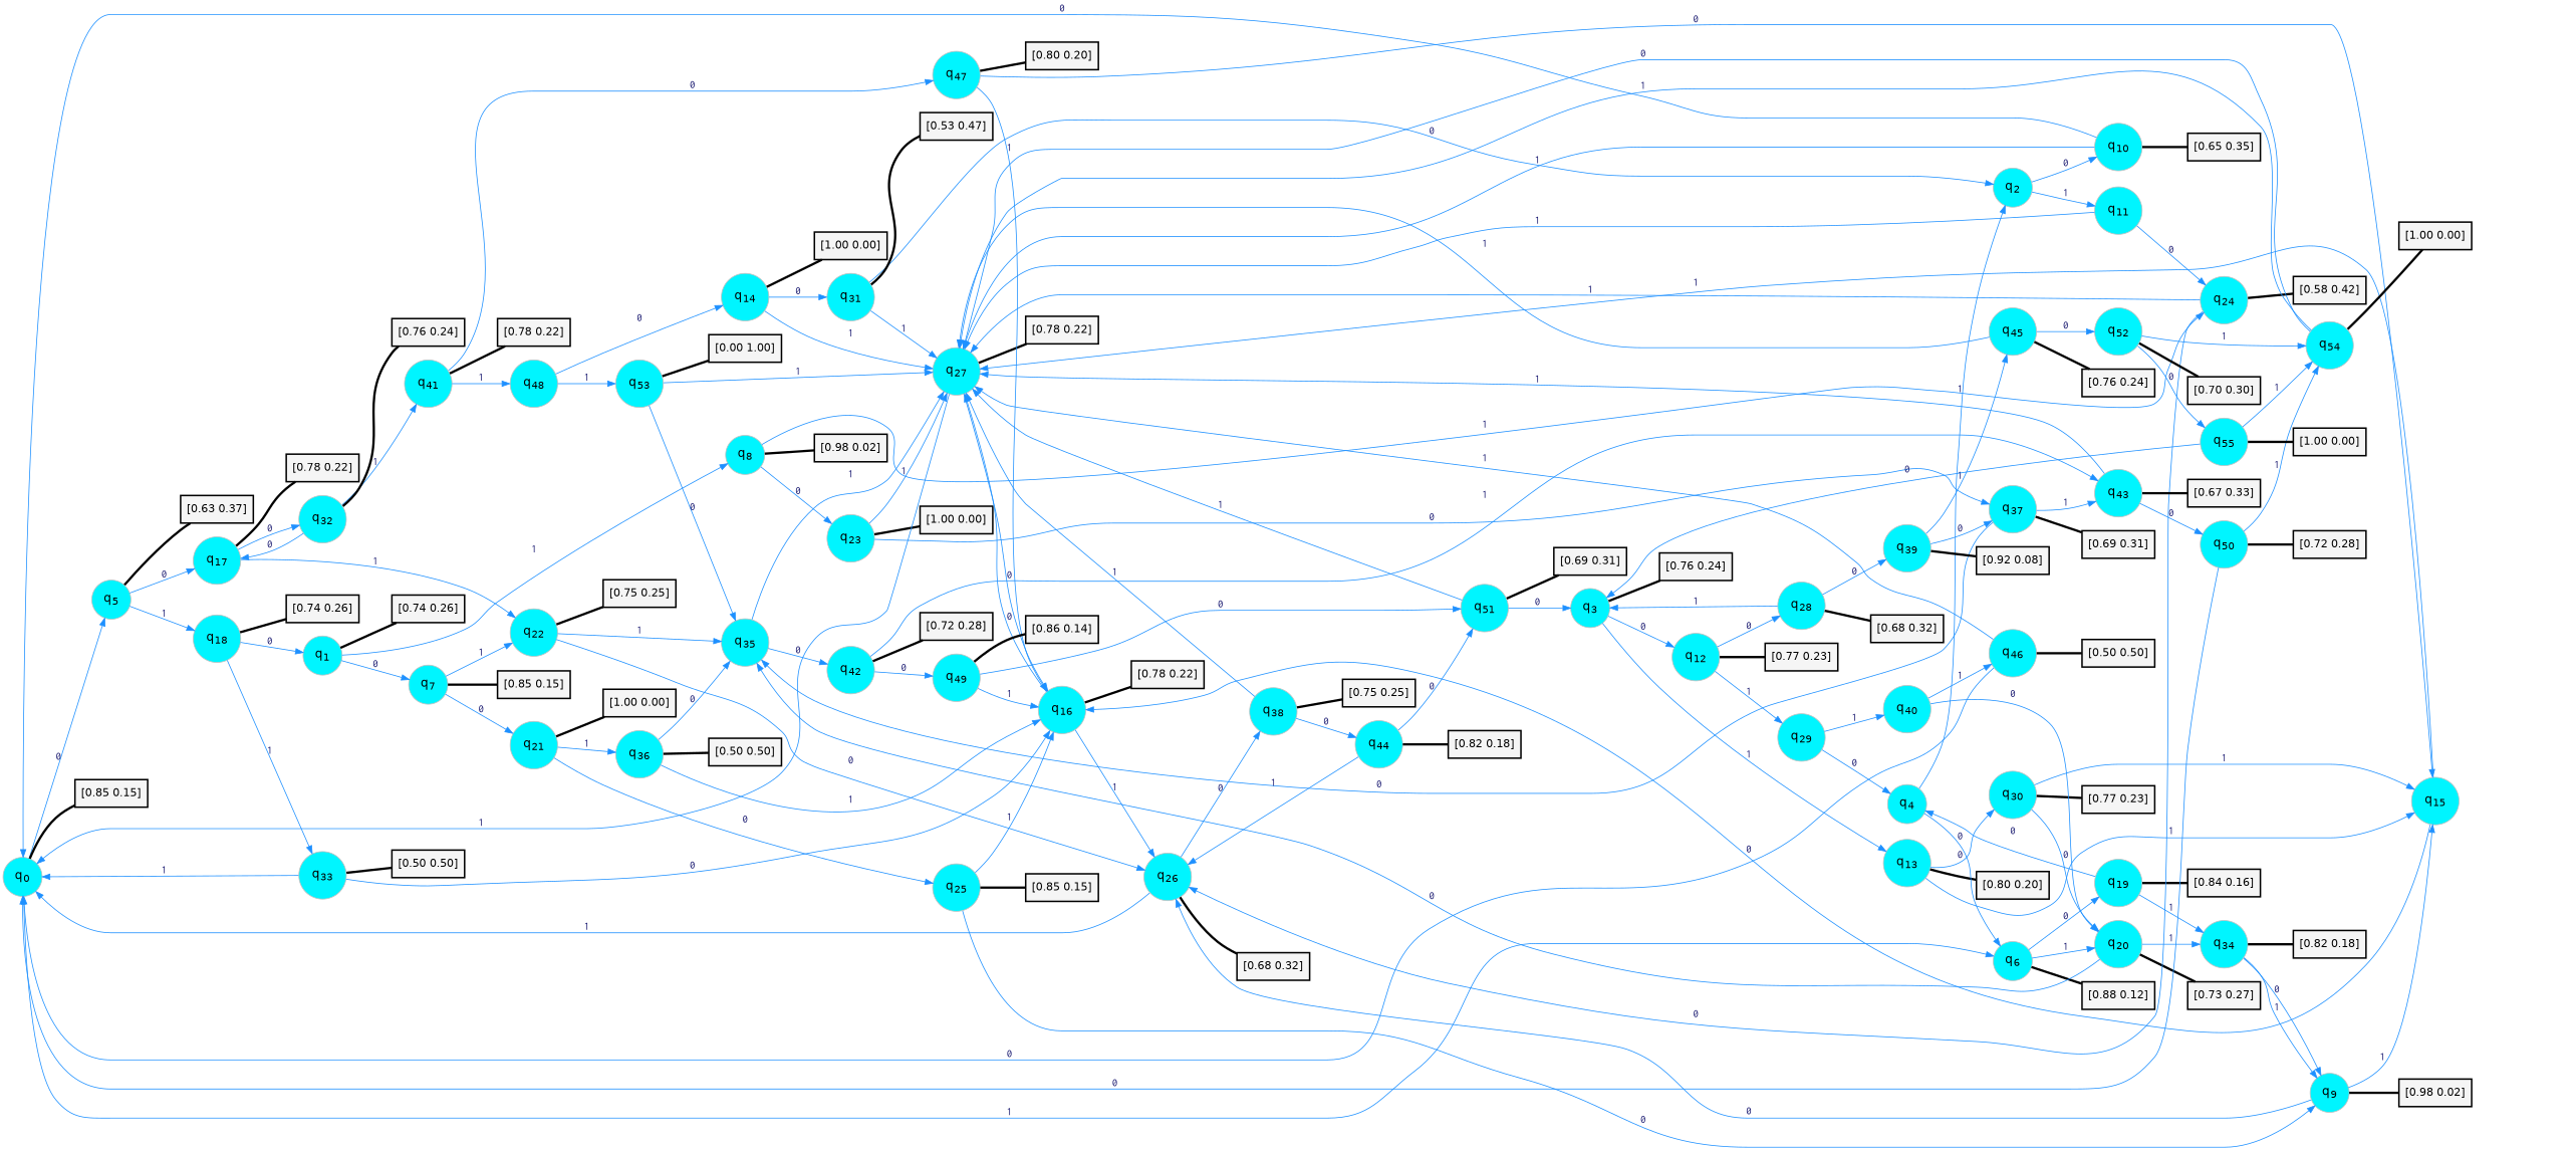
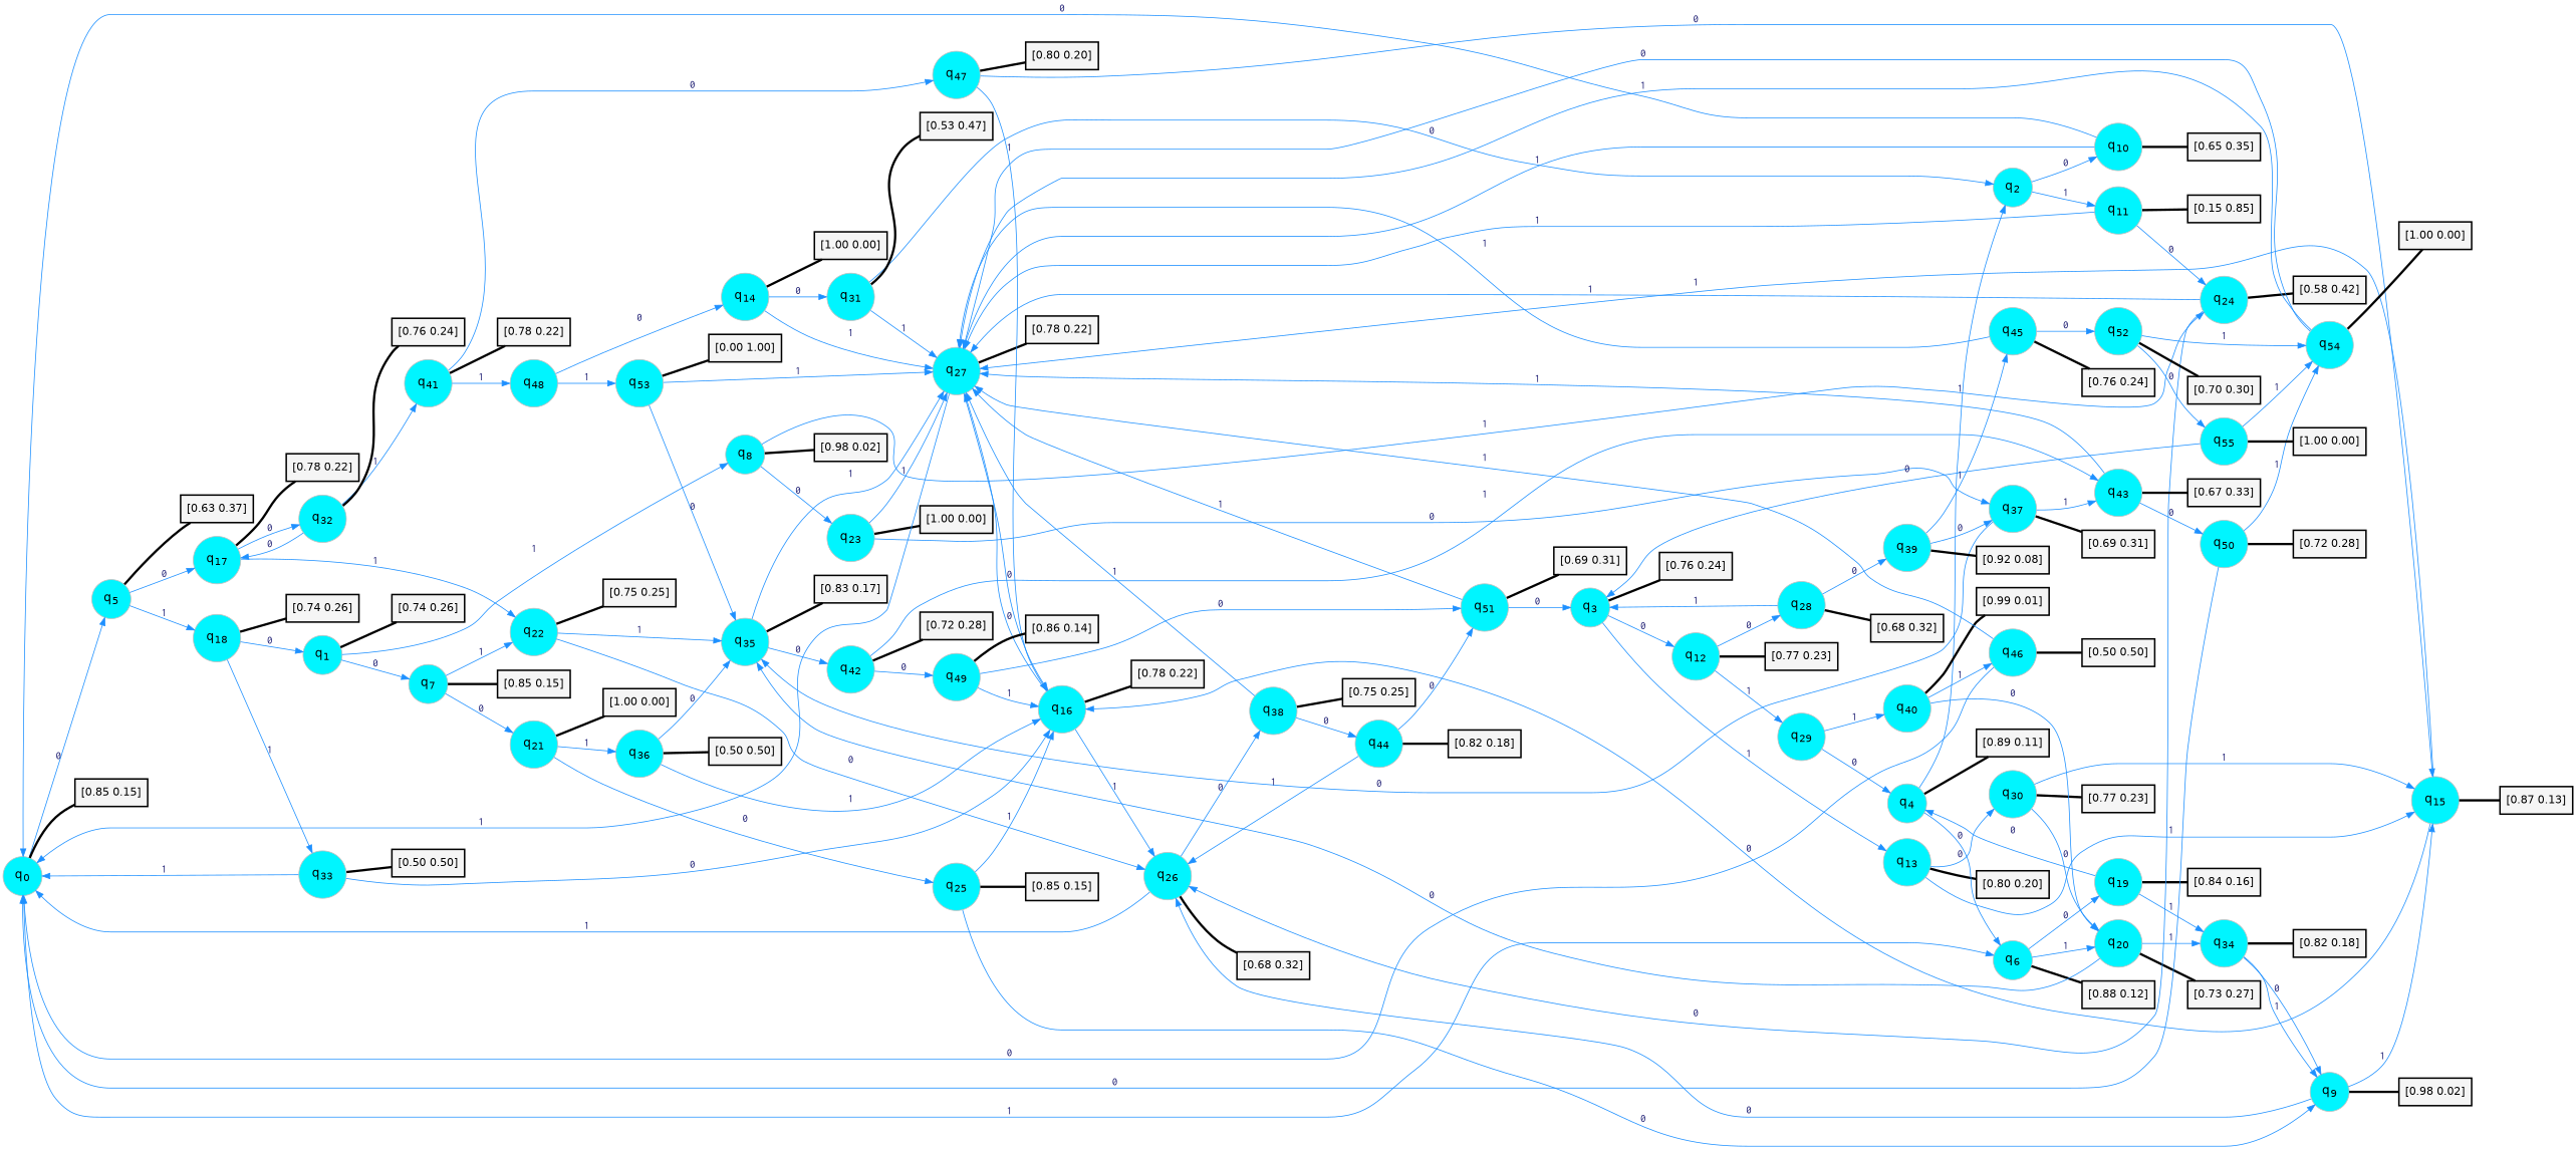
  digraph {
    rankdir=LR
    node [color=gray fillcolor=turquoise1 fontcolor=black fontname=Helvetica fontsize=16 fontweight=bold shape=circle style=filled]
    edge [arrowsize=1 color=dodgerblue1 fontcolor=midnightblue fontname=courier fontweight=bold penwidth=1 style=solid weight=20]
    n1 [label=<q<SUB>0</SUB>>]
    n2 [label=<q<SUB>5</SUB>>]
    n3 [label=<q<SUB>6</SUB>>]
    n4 [color=black fillcolor=whitesmoke fontsize=14 label="[0.85 0.15]" penwidth=2 shape=box]
    n5 [label=<q<SUB>17</SUB>>]
    n6 [label=<q<SUB>18</SUB>>]
    n7 [color=black fillcolor=whitesmoke fontsize=14 label="[0.63 0.37]" penwidth=2 shape=box]
    n8 [label=<q<SUB>19</SUB>>]
    n9 [label=<q<SUB>20</SUB>>]
    n10 [color=black fillcolor=whitesmoke fontsize=14 label="[0.88 0.12]" penwidth=2 shape=box]
    n11 [label=<q<SUB>1</SUB>>]
    n12 [label=<q<SUB>7</SUB>>]
    n13 [label=<q<SUB>8</SUB>>]
    n14 [color=black fillcolor=whitesmoke fontsize=14 label="[0.74 0.26]" penwidth=2 shape=box]
    n15 [label=<q<SUB>21</SUB>>]
    n16 [label=<q<SUB>22</SUB>>]
    n17 [color=black fillcolor=whitesmoke fontsize=14 label="[0.85 0.15]" penwidth=2 shape=box]
    n18 [label=<q<SUB>23</SUB>>]
    n19 [label=<q<SUB>24</SUB>>]
    n20 [color=black fillcolor=whitesmoke fontsize=14 label="[0.98 0.02]" penwidth=2 shape=box]
    n21 [label=<q<SUB>2</SUB>>]
    n22 [label=<q<SUB>10</SUB>>]
    n23 [label=<q<SUB>11</SUB>>]
    n24 [label=<q<SUB>27</SUB>>]
    n25 [color=black fillcolor=whitesmoke fontsize=14 label="[0.65 0.35]" penwidth=2 shape=box]
+   n26 [color=black fillcolor=whitesmoke fontsize=14 label="[0.15 0.85]" penwidth=2 shape=box]
    n27 [label=<q<SUB>3</SUB>>]
    n28 [label=<q<SUB>12</SUB>>]
    n29 [label=<q<SUB>13</SUB>>]
    n30 [color=black fillcolor=whitesmoke fontsize=14 label="[0.76 0.24]" penwidth=2 shape=box]
    n31 [label=<q<SUB>28</SUB>>]
    n32 [label=<q<SUB>29</SUB>>]
    n33 [color=black fillcolor=whitesmoke fontsize=14 label="[0.77 0.23]" penwidth=2 shape=box]
    n34 [label=<q<SUB>15</SUB>>]
    n35 [label=<q<SUB>30</SUB>>]
    n36 [color=black fillcolor=whitesmoke fontsize=14 label="[0.80 0.20]" penwidth=2 shape=box]
    n37 [label=<q<SUB>4</SUB>>]
+   n38 [color=black fillcolor=whitesmoke fontsize=14 label="[0.89 0.11]" penwidth=2 shape=box]
    n39 [label=<q<SUB>32</SUB>>]
    n40 [color=black fillcolor=whitesmoke fontsize=14 label="[0.78 0.22]" penwidth=2 shape=box]
    n41 [label=<q<SUB>33</SUB>>]
    n42 [color=black fillcolor=whitesmoke fontsize=14 label="[0.74 0.26]" penwidth=2 shape=box]
    n43 [label=<q<SUB>34</SUB>>]
    n44 [color=black fillcolor=whitesmoke fontsize=14 label="[0.84 0.16]" penwidth=2 shape=box]
    n45 [label=<q<SUB>35</SUB>>]
    n46 [color=black fillcolor=whitesmoke fontsize=14 label="[0.73 0.27]" penwidth=2 shape=box]
    n47 [label=<q<SUB>25</SUB>>]
    n48 [label=<q<SUB>36</SUB>>]
    n49 [color=black fillcolor=whitesmoke fontsize=14 label="[1.00 0.00]" penwidth=2 shape=box]
    n50 [label=<q<SUB>26</SUB>>]
    n51 [color=black fillcolor=whitesmoke fontsize=14 label="[0.75 0.25]" penwidth=2 shape=box]
    n52 [label=<q<SUB>37</SUB>>]
    n53 [color=black fillcolor=whitesmoke fontsize=14 label="[1.00 0.00]" penwidth=2 shape=box]
    n54 [color=black fillcolor=whitesmoke fontsize=14 label="[0.58 0.42]" penwidth=2 shape=box]
    n55 [label=<q<SUB>9</SUB>>]
    n56 [color=black fillcolor=whitesmoke fontsize=14 label="[0.98 0.02]" penwidth=2 shape=box]
    n57 [label=<q<SUB>16</SUB>>]
+   n58 [color=black fillcolor=whitesmoke fontsize=14 label="[0.87 0.13]" penwidth=2 shape=box]
    n59 [label=<q<SUB>38</SUB>>]
    n60 [color=black fillcolor=whitesmoke fontsize=14 label="[0.68 0.32]" penwidth=2 shape=box]
    n61 [color=black fillcolor=whitesmoke fontsize=14 label="[0.78 0.22]" penwidth=2 shape=box]
    n62 [label=<q<SUB>39</SUB>>]
    n63 [color=black fillcolor=whitesmoke fontsize=14 label="[0.68 0.32]" penwidth=2 shape=box]
    n64 [label=<q<SUB>40</SUB>>]
    n65 [color=black fillcolor=whitesmoke fontsize=14 label="[0.77 0.23]" penwidth=2 shape=box]
    n66 [label=<q<SUB>14</SUB>>]
    n67 [label=<q<SUB>31</SUB>>]
    n68 [color=black fillcolor=whitesmoke fontsize=14 label="[1.00 0.00]" penwidth=2 shape=box]
    n69 [color=black fillcolor=whitesmoke fontsize=14 label="[0.53 0.47]" penwidth=2 shape=box]
    n70 [color=black fillcolor=whitesmoke fontsize=14 label="[0.78 0.22]" penwidth=2 shape=box]
    n71 [label=<q<SUB>41</SUB>>]
    n72 [color=black fillcolor=whitesmoke fontsize=14 label="[0.76 0.24]" penwidth=2 shape=box]
    n73 [color=black fillcolor=whitesmoke fontsize=14 label="[0.50 0.50]" penwidth=2 shape=box]
    n74 [color=black fillcolor=whitesmoke fontsize=14 label="[0.82 0.18]" penwidth=2 shape=box]
    n75 [label=<q<SUB>42</SUB>>]
+   n76 [color=black fillcolor=whitesmoke fontsize=14 label="[0.83 0.17]" penwidth=2 shape=box]
    n77 [color=black fillcolor=whitesmoke fontsize=14 label="[0.85 0.15]" penwidth=2 shape=box]
    n78 [color=black fillcolor=whitesmoke fontsize=14 label="[0.50 0.50]" penwidth=2 shape=box]
    n79 [label=<q<SUB>43</SUB>>]
    n80 [color=black fillcolor=whitesmoke fontsize=14 label="[0.69 0.31]" penwidth=2 shape=box]
    n81 [label=<q<SUB>44</SUB>>]
    n82 [color=black fillcolor=whitesmoke fontsize=14 label="[0.75 0.25]" penwidth=2 shape=box]
    n83 [label=<q<SUB>45</SUB>>]
    n84 [color=black fillcolor=whitesmoke fontsize=14 label="[0.92 0.08]" penwidth=2 shape=box]
    n85 [label=<q<SUB>46</SUB>>]
+   n86 [color=black fillcolor=whitesmoke fontsize=14 label="[0.99 0.01]" penwidth=2 shape=box]
    n87 [label=<q<SUB>47</SUB>>]
    n88 [label=<q<SUB>48</SUB>>]
    n89 [color=black fillcolor=whitesmoke fontsize=14 label="[0.78 0.22]" penwidth=2 shape=box]
    n90 [label=<q<SUB>49</SUB>>]
    n91 [color=black fillcolor=whitesmoke fontsize=14 label="[0.72 0.28]" penwidth=2 shape=box]
    n92 [label=<q<SUB>50</SUB>>]
    n93 [color=black fillcolor=whitesmoke fontsize=14 label="[0.67 0.33]" penwidth=2 shape=box]
    n94 [label=<q<SUB>51</SUB>>]
    n95 [color=black fillcolor=whitesmoke fontsize=14 label="[0.82 0.18]" penwidth=2 shape=box]
    n96 [label=<q<SUB>52</SUB>>]
    n97 [color=black fillcolor=whitesmoke fontsize=14 label="[0.76 0.24]" penwidth=2 shape=box]
    n98 [color=black fillcolor=whitesmoke fontsize=14 label="[0.50 0.50]" penwidth=2 shape=box]
    n99 [color=black fillcolor=whitesmoke fontsize=14 label="[0.80 0.20]" penwidth=2 shape=box]
    n100 [label=<q<SUB>53</SUB>>]
    n101 [color=black fillcolor=whitesmoke fontsize=14 label="[0.86 0.14]" penwidth=2 shape=box]
    n102 [label=<q<SUB>54</SUB>>]
    n103 [color=black fillcolor=whitesmoke fontsize=14 label="[0.72 0.28]" penwidth=2 shape=box]
    n104 [color=black fillcolor=whitesmoke fontsize=14 label="[0.69 0.31]" penwidth=2 shape=box]
    n105 [label=<q<SUB>55</SUB>>]
    n106 [color=black fillcolor=whitesmoke fontsize=14 label="[0.70 0.30]" penwidth=2 shape=box]
    n107 [color=black fillcolor=whitesmoke fontsize=14 label="[0.00 1.00]" penwidth=2 shape=box]
    n108 [color=black fillcolor=whitesmoke fontsize=14 label="[1.00 0.00]" penwidth=2 shape=box]
    n109 [color=black fillcolor=whitesmoke fontsize=14 label="[1.00 0.00]" penwidth=2 shape=box]
    n1 -> n2 [label=0]
    n1 -> n3 [label=1]
    n1 -> n4 [arrowhead=none color=black penwidth=3]
    n2 -> n5 [label=0]
    n2 -> n6 [label=1]
    n2 -> n7 [arrowhead=none color=black penwidth=3]
    n3 -> n8 [label=0]
    n3 -> n9 [label=1]
    n3 -> n10 [arrowhead=none color=black penwidth=3]
    n5 -> n16 [label=1]
    n5 -> n39 [label=0]
    n5 -> n40 [arrowhead=none color=black penwidth=3]
    n6 -> n11 [label=0]
    n6 -> n41 [label=1]
    n6 -> n42 [arrowhead=none color=black penwidth=3]
    n8 -> n37 [label=0]
    n8 -> n43 [label=1]
    n8 -> n44 [arrowhead=none color=black penwidth=3]
    n9 -> n43 [label=1]
    n9 -> n45 [label=0]
    n9 -> n46 [arrowhead=none color=black penwidth=3]
    n11 -> n12 [label=0]
    n11 -> n13 [label=1]
    n11 -> n14 [arrowhead=none color=black penwidth=3]
    n12 -> n15 [label=0]
    n12 -> n16 [label=1]
    n12 -> n17 [arrowhead=none color=black penwidth=3]
    n13 -> n18 [label=0]
    n13 -> n19 [label=1]
    n13 -> n20 [arrowhead=none color=black penwidth=3]
    n15 -> n47 [label=0]
    n15 -> n48 [label=1]
    n15 -> n49 [arrowhead=none color=black penwidth=3]
    n16 -> n45 [label=1]
    n16 -> n50 [label=0]
    n16 -> n51 [arrowhead=none color=black penwidth=3]
    n18 -> n24 [label=1]
    n18 -> n52 [label=0]
    n18 -> n53 [arrowhead=none color=black penwidth=3]
    n19 -> n24 [label=1]
    n19 -> n50 [label=0]
    n19 -> n54 [arrowhead=none color=black penwidth=3]
    n21 -> n22 [label=0]
    n21 -> n23 [label=1]
    n22 -> n1 [label=0]
    n22 -> n24 [label=1]
    n22 -> n25 [arrowhead=none color=black penwidth=3]
    n23 -> n19 [label=0]
    n23 -> n24 [label=1]
+   n23 -> n26 [arrowhead=none color=black penwidth=3]
    n24 -> n1 [label=1]
    n24 -> n57 [label=0]
    n24 -> n61 [arrowhead=none color=black penwidth=3]
    n27 -> n28 [label=0]
    n27 -> n29 [label=1]
    n27 -> n30 [arrowhead=none color=black penwidth=3]
    n28 -> n31 [label=0]
    n28 -> n32 [label=1]
    n28 -> n33 [arrowhead=none color=black penwidth=3]
    n29 -> n34 [label=1]
    n29 -> n35 [label=0]
    n29 -> n36 [arrowhead=none color=black penwidth=3]
    n31 -> n27 [label=1]
    n31 -> n62 [label=0]
    n31 -> n63 [arrowhead=none color=black penwidth=3]
    n32 -> n37 [label=0]
    n32 -> n64 [label=1]
    n34 -> n24 [label=1]
    n34 -> n57 [label=0]
+   n34 -> n58 [arrowhead=none color=black penwidth=3]
    n35 -> n9 [label=0]
    n35 -> n34 [label=1]
    n35 -> n65 [arrowhead=none color=black penwidth=3]
    n37 -> n3 [label=0]
    n37 -> n21 [label=1]
+   n37 -> n38 [arrowhead=none color=black penwidth=3]
    n39 -> n5 [label=0]
    n39 -> n71 [label=1]
    n39 -> n72 [arrowhead=none color=black penwidth=3]
    n41 -> n1 [label=1]
    n41 -> n57 [label=0]
    n41 -> n73 [arrowhead=none color=black penwidth=3]
    n43 -> n55 [label=0]
    n43 -> n55 [label=1]
    n43 -> n74 [arrowhead=none color=black penwidth=3]
    n45 -> n24 [label=1]
    n45 -> n75 [label=0]
+   n45 -> n76 [arrowhead=none color=black penwidth=3]
    n47 -> n55 [label=0]
    n47 -> n57 [label=1]
    n47 -> n77 [arrowhead=none color=black penwidth=3]
    n48 -> n45 [label=0]
    n48 -> n57 [label=1]
    n48 -> n78 [arrowhead=none color=black penwidth=3]
    n50 -> n1 [label=1]
    n50 -> n59 [label=0]
    n50 -> n60 [arrowhead=none color=black penwidth=3]
    n52 -> n45 [label=0]
    n52 -> n79 [label=1]
    n52 -> n80 [arrowhead=none color=black penwidth=3]
    n55 -> n34 [label=1]
    n55 -> n50 [label=0]
    n55 -> n56 [arrowhead=none color=black penwidth=3]
    n57 -> n24 [label=0]
    n57 -> n50 [label=1]
    n57 -> n70 [arrowhead=none color=black penwidth=3]
    n59 -> n24 [label=1]
    n59 -> n81 [label=0]
    n59 -> n82 [arrowhead=none color=black penwidth=3]
    n62 -> n52 [label=0]
    n62 -> n83 [label=1]
    n62 -> n84 [arrowhead=none color=black penwidth=3]
    n64 -> n9 [label=0]
    n64 -> n85 [label=1]
+   n64 -> n86 [arrowhead=none color=black penwidth=3]
    n66 -> n24 [label=1]
    n66 -> n67 [label=0]
    n66 -> n68 [arrowhead=none color=black penwidth=3]
    n67 -> n21 [label=0]
    n67 -> n24 [label=1]
    n67 -> n69 [arrowhead=none color=black penwidth=3]
    n71 -> n87 [label=0]
    n71 -> n88 [label=1]
    n71 -> n89 [arrowhead=none color=black penwidth=3]
    n75 -> n79 [label=1]
    n75 -> n90 [label=0]
    n75 -> n91 [arrowhead=none color=black penwidth=3]
    n79 -> n24 [label=1]
    n79 -> n92 [label=0]
    n79 -> n93 [arrowhead=none color=black penwidth=3]
    n81 -> n50 [label=1]
    n81 -> n94 [label=0]
    n81 -> n95 [arrowhead=none color=black penwidth=3]
    n83 -> n24 [label=1]
    n83 -> n96 [label=0]
    n83 -> n97 [arrowhead=none color=black penwidth=3]
    n85 -> n1 [label=0]
    n85 -> n24 [label=1]
    n85 -> n98 [arrowhead=none color=black penwidth=3]
    n87 -> n34 [label=0]
    n87 -> n57 [label=1]
    n87 -> n99 [arrowhead=none color=black penwidth=3]
    n88 -> n66 [label=0]
    n88 -> n100 [label=1]
    n90 -> n57 [label=1]
    n90 -> n94 [label=0]
    n90 -> n101 [arrowhead=none color=black penwidth=3]
    n92 -> n1 [label=0]
    n92 -> n102 [label=1]
    n92 -> n103 [arrowhead=none color=black penwidth=3]
    n94 -> n24 [label=1]
    n94 -> n27 [label=0]
    n94 -> n104 [arrowhead=none color=black penwidth=3]
    n96 -> n102 [label=1]
    n96 -> n105 [label=0]
    n96 -> n106 [arrowhead=none color=black penwidth=3]
    n100 -> n24 [label=1]
    n100 -> n45 [label=0]
    n100 -> n107 [arrowhead=none color=black penwidth=3]
    n102 -> n24 [label=0]
    n102 -> n24 [label=1]
    n102 -> n108 [arrowhead=none color=black penwidth=3]
    n105 -> n27 [label=0]
    n105 -> n102 [label=1]
    n105 -> n109 [arrowhead=none color=black penwidth=3]
  }
